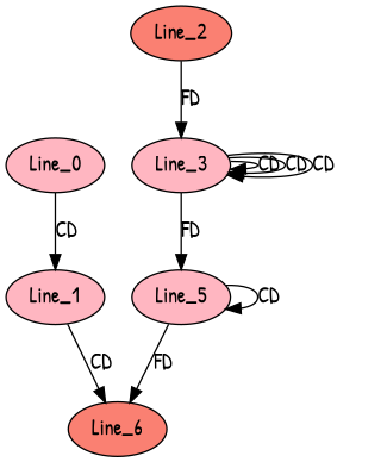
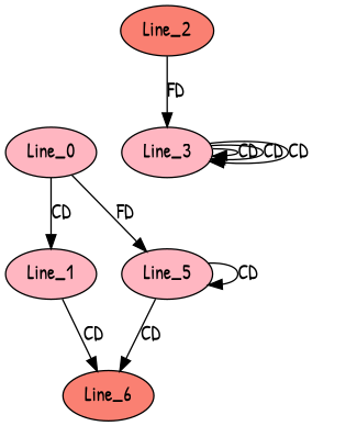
  digraph {
    fontname="Patrick Hand"
    node [fillcolor=lightpink fontname="Patrick Hand" style=filled]
    edge [fontname="Patrick Hand"]
    Line_0
    Line_1
    Line_6 [fillcolor=salmon]
    Line_2 [fillcolor=salmon]
    Line_3
    Line_5
    Line_0 -> Line_1 [label=CD]
    Line_1 -> Line_6 [label=CD]
    Line_2 -> Line_3 [label=FD]
    Line_3 -> Line_3 [label=CD]
    Line_3 -> Line_3 [label=CD]
    Line_3 -> Line_3 [label=CD]
-   Line_3 -> Line_5 [label=FD]
-   Line_5 -> Line_6 [label=FD]
+   Line_0 -> Line_5 [label=FD]
+   Line_5 -> Line_6 [label=CD]
    Line_5 -> Line_5 [label=CD]
  }
